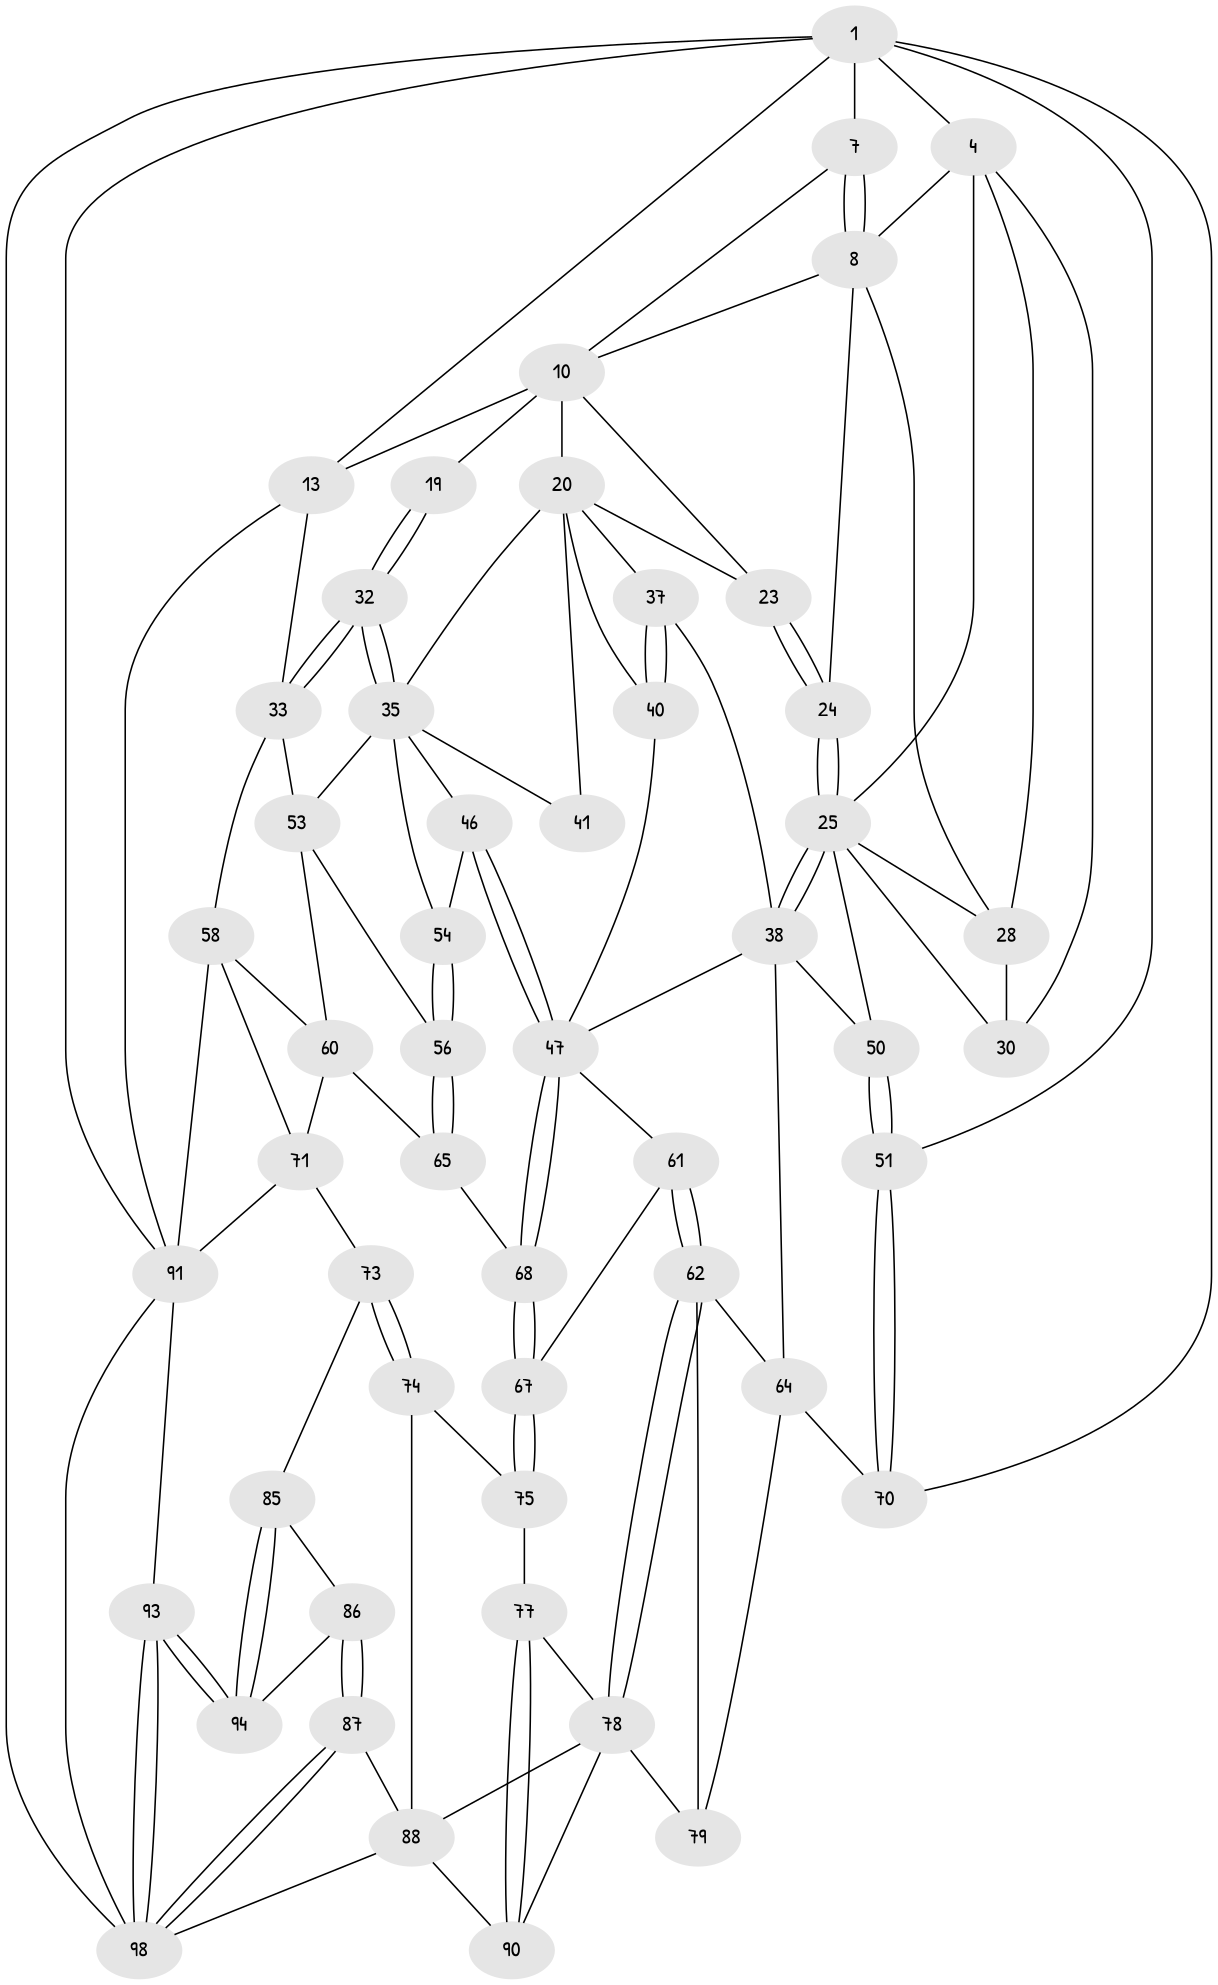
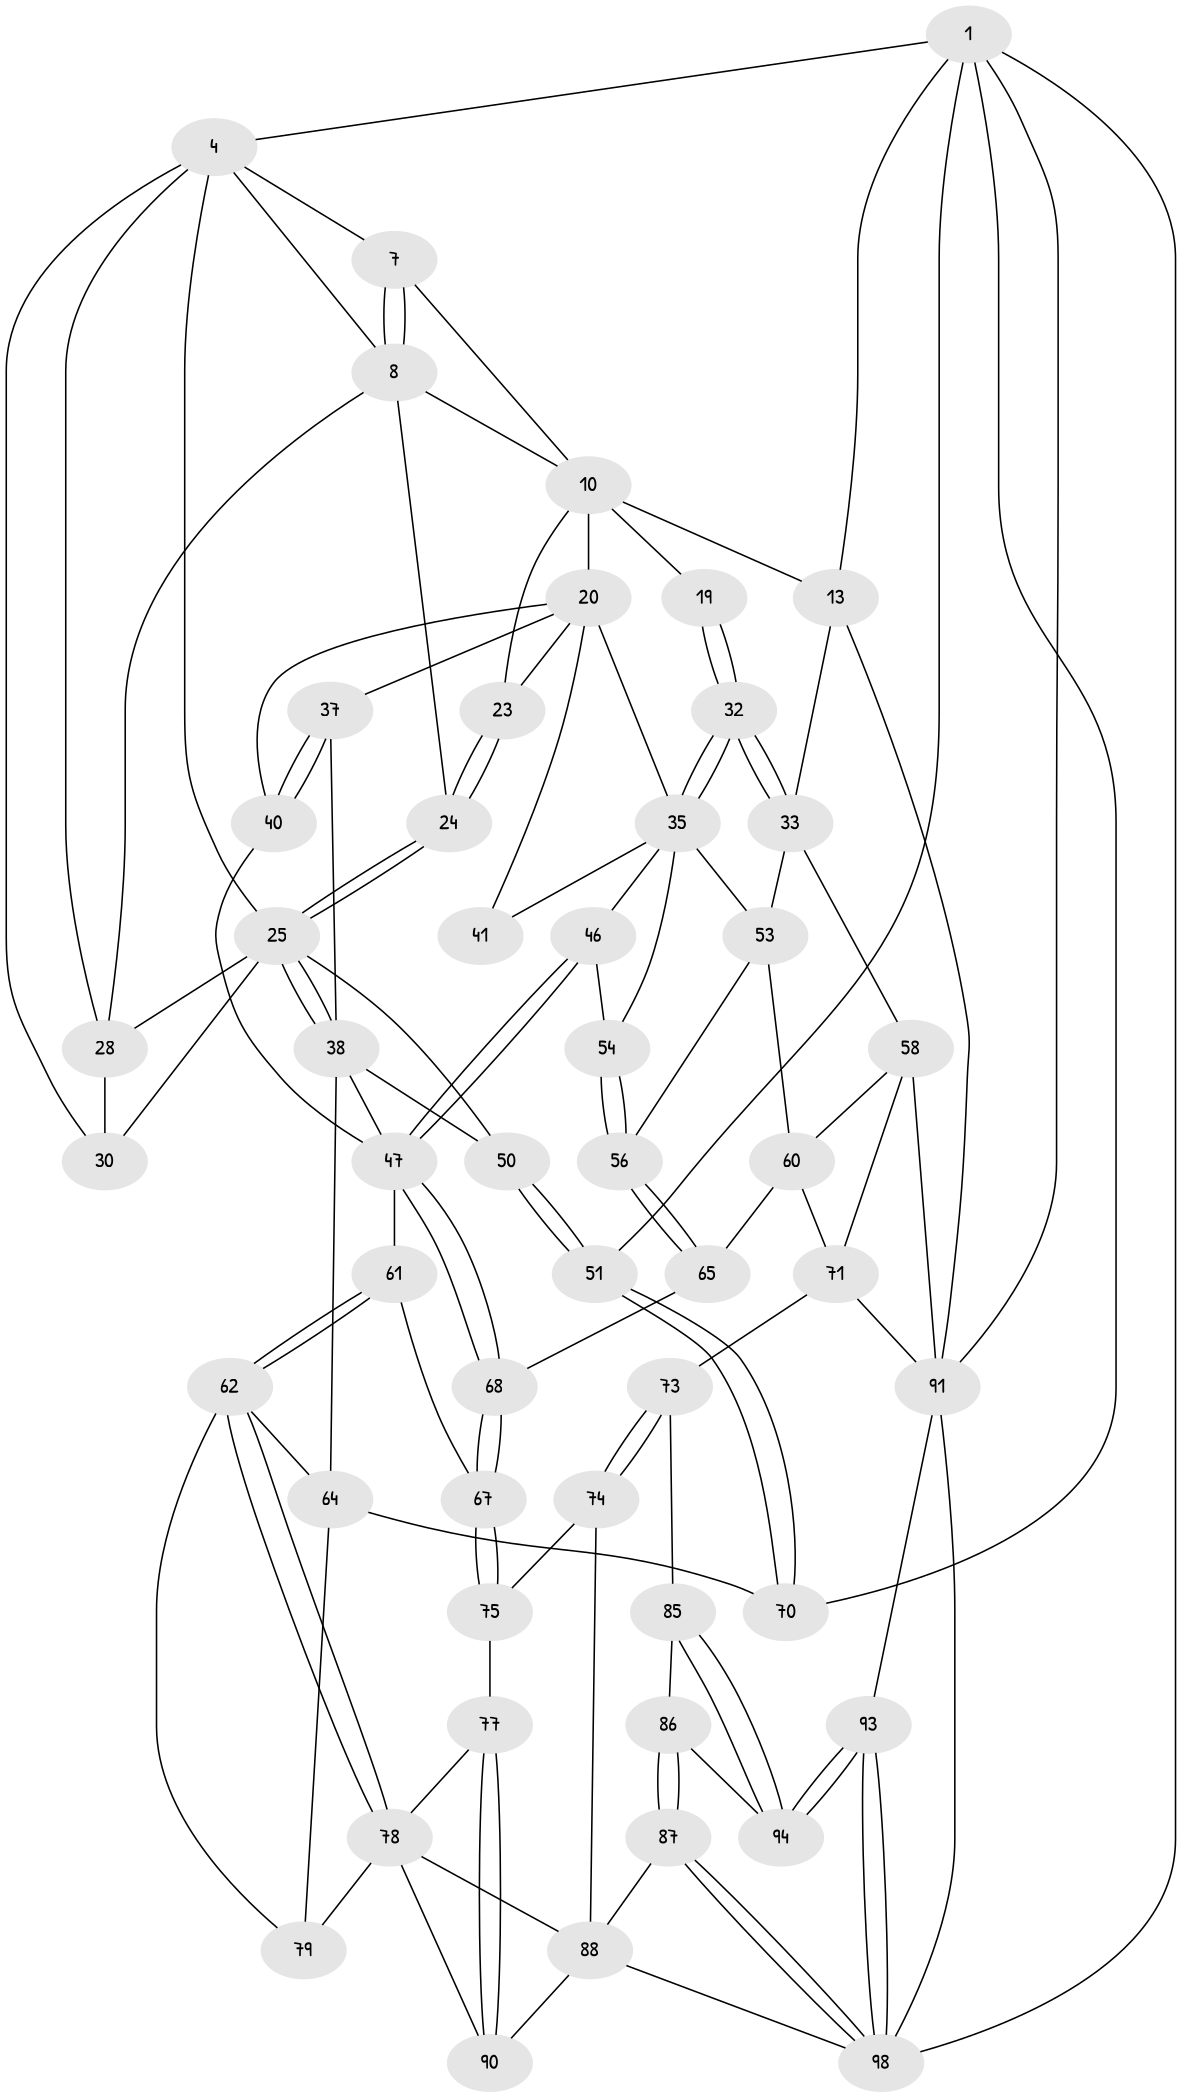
  graph {
    fontname="Patrick Hand"
    node [color=gray90 fontname="Patrick Hand" style=filled]
    edge [fontname="Patrick Hand"]
    1 [super="+2"]
    4 [super="+31+5"]
    7
    13
    51
    70
    91 [super="+92+96"]
    98 [super="+101"]
    8 [super="+9+16"]
    25 [super="+26"]
    28 [super="+29"]
    30
    10 [super="+14+11"]
    33 [super="+34"]
    93
    24
    38 [super="+52"]
    50
    19
    20 [super="+21+36"]
    23
    32
    35 [super="+43"]
    37
    40
    41
    53 [super="+55"]
    58 [super="+59"]
    46
    54
    47 [super="+48"]
    64 [super="+69"]
    56
    60 [super="+68"]
    71 [super="+72"]
    61
    n37 [label=68]
    79
    62 [super="+63"]
    67
    65
    73
    78 [super="+80"]
    75 [super="+76"]
    88 [super="+89+99"]
    90
    77
    74 [super="+84"]
    85
    86
    94
    87
    1 -- 4
-   1 -- 7
+   4 -- 7
    1 -- 13
    1 -- 51
    1 -- 70
    1 -- 91
    1 -- 98
    4 -- 8
    4 -- 25
    4 -- 28
    4 -- 30
    7 -- 8
    7 -- 8
    7 -- 10
    13 -- 91
    13 -- 33
    51 -- 70
    51 -- 70
    91 -- 98
    91 -- 93
    8 -- 28
    8 -- 10
    8 -- 24
    25 -- 28
    25 -- 30
    25 -- 38
    25 -- 38
    25 -- 50
    28 -- 30
    10 -- 13
    10 -- 19 [weight=2]
    10 -- 20
    10 -- 23
    33 -- 53
    33 -- 58
    93 -- 98
    93 -- 98
    93 -- 94
    93 -- 94
    24 -- 25
    24 -- 25
    38 -- 50
    38 -- 47
    38 -- 64
    50 -- 51
    50 -- 51
    19 -- 32
    19 -- 32
    20 -- 23
    20 -- 35
    20 -- 37
    20 -- 40
    20 -- 41 [weight=2]
    23 -- 24
    23 -- 24
    32 -- 33
    32 -- 33
    32 -- 35
    32 -- 35
    35 -- 41
    35 -- 53
    35 -- 46
    35 -- 54
    37 -- 38
    37 -- 40
    37 -- 40
    40 -- 47
    53 -- 56
    53 -- 60
    58 -- 91 [weight=3]
    58 -- 60
    58 -- 71
    46 -- 54
    46 -- 47
    46 -- 47
    54 -- 56
    54 -- 56
    47 -- 61
    47 -- n37
    47 -- n37
    64 -- 70
    64 -- 79
    56 -- 65
    56 -- 65
    60 -- 71
    60 -- 65
    71 -- 91
    71 -- 73
    61 -- 62
    61 -- 62
    61 -- 67
    n37 -- 67
    n37 -- 67
    62 -- 64
    62 -- 79
    62 -- 78
    62 -- 78
    67 -- 75
    67 -- 75
    65 -- n37
    73 -- 74
    73 -- 74
    73 -- 85
    78 -- 79
    78 -- 88
    78 -- 90
    75 -- 77
    88 -- 98
    88 -- 90
    77 -- 78
    77 -- 90
    77 -- 90
    74 -- 75 [weight=2]
    74 -- 88
    85 -- 86
    85 -- 94
    85 -- 94
    86 -- 94
    86 -- 87
    86 -- 87
    87 -- 98
    87 -- 98
    87 -- 88
  }
